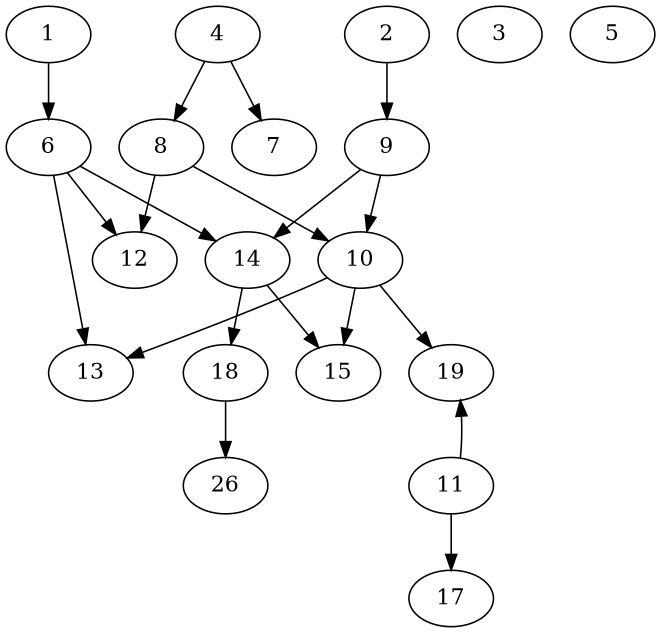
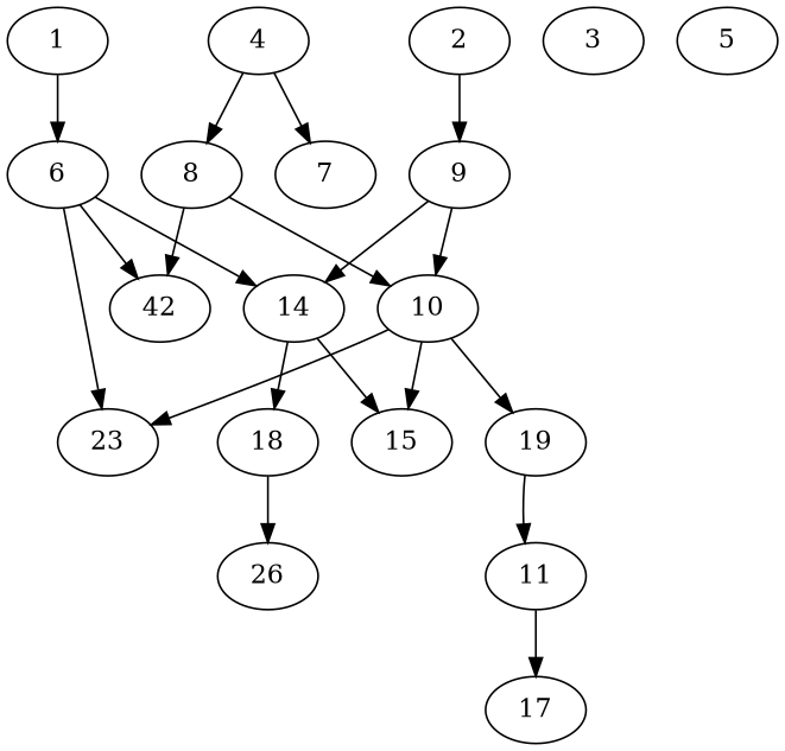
  digraph {
    node [alpha=0.00]
    1 [alpha=0.07 expect_size=12626944]
    6 [alpha=0.06 expect_size=42394624]
-   12 [alpha=0.11 expect_size=17833984]
-   13 [alpha=0.01 expect_size=12261376]
+   12 [alpha=0.11 expect_size=17833984 label=42]
+   13 [alpha=0.01 expect_size=12261376 label=23]
    14 [alpha=0.09 expect_size=12638208]
    15 [alpha=0.01 expect_size=12718080]
    18 [alpha=0.18 expect_size=40414208]
    2 [alpha=0.18 expect_size=12198912]
    9 [alpha=0.19 expect_size=17599488]
    10 [alpha=0.17 expect_size=51288064]
    19 [alpha=0.07 expect_size=48088064]
    11 [alpha=0.09 expect_size=48371712]
    17 [alpha=0.15 expect_size=40305664]
    3 [expect_size=24696832]
    4 [expect_size=37859328]
    7 [expect_size=41335808]
    8 [alpha=0.03 expect_size=15482880]
    5 [alpha=0.06 expect_size=21451776]
    n19 [alpha=0.13 expect_size=45719552 label=26]
    1 -> 6
    6 -> 12
    6 -> 13
    6 -> 14
    14 -> 15
    14 -> 18
    18 -> n19
    2 -> 9
    9 -> 14
    9 -> 10
    10 -> 13
    10 -> 15
    10 -> 19
-   11 -> 19
+   19 -> 11
    11 -> 17
    4 -> 7
    4 -> 8
    8 -> 12
    8 -> 10
  }
